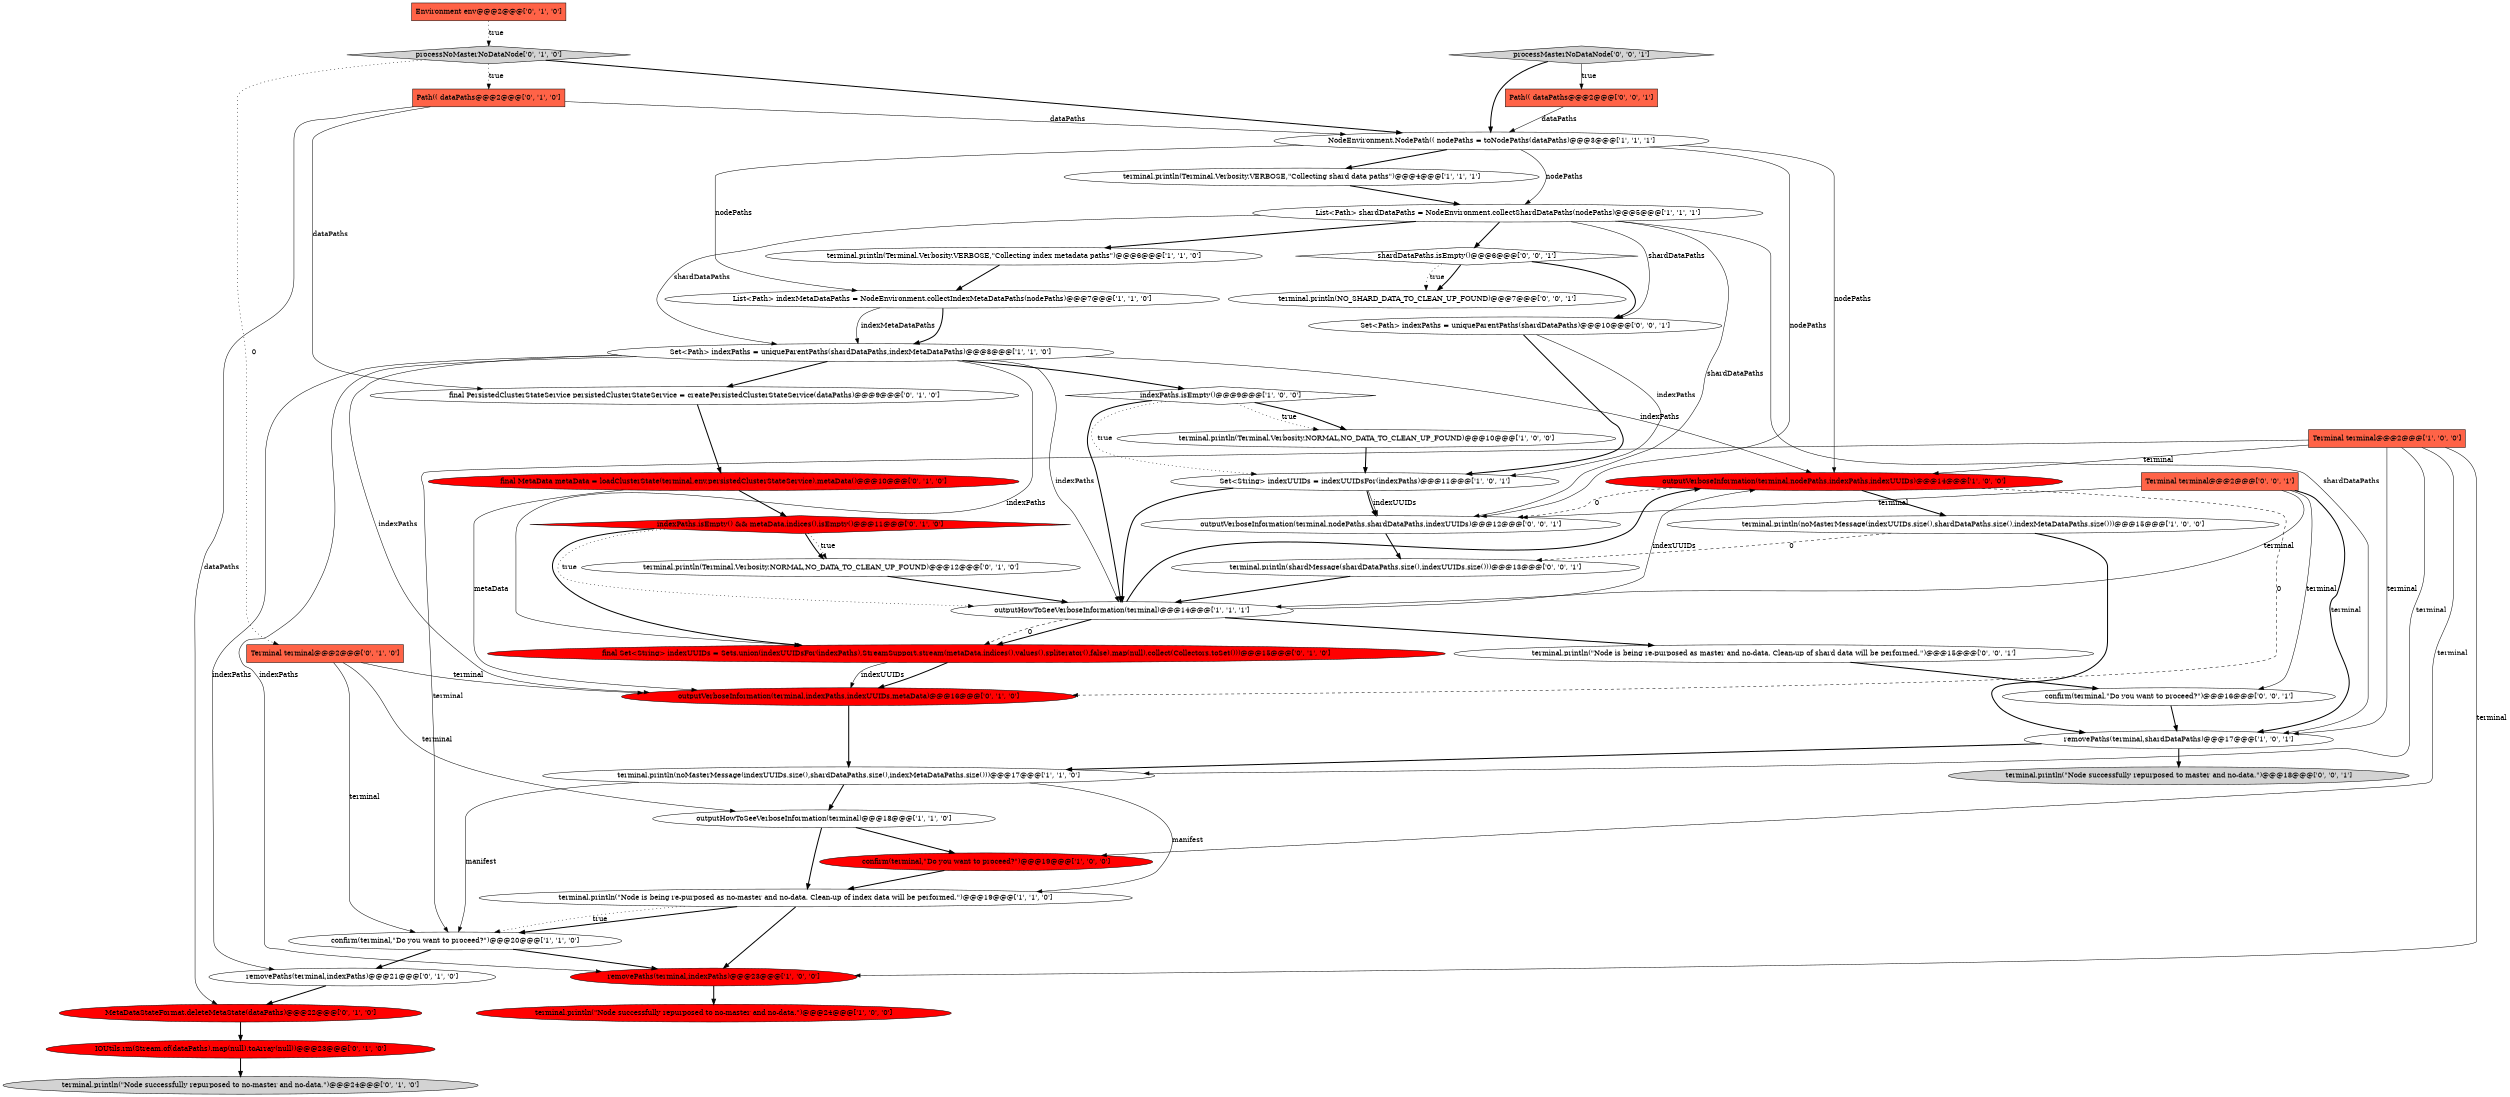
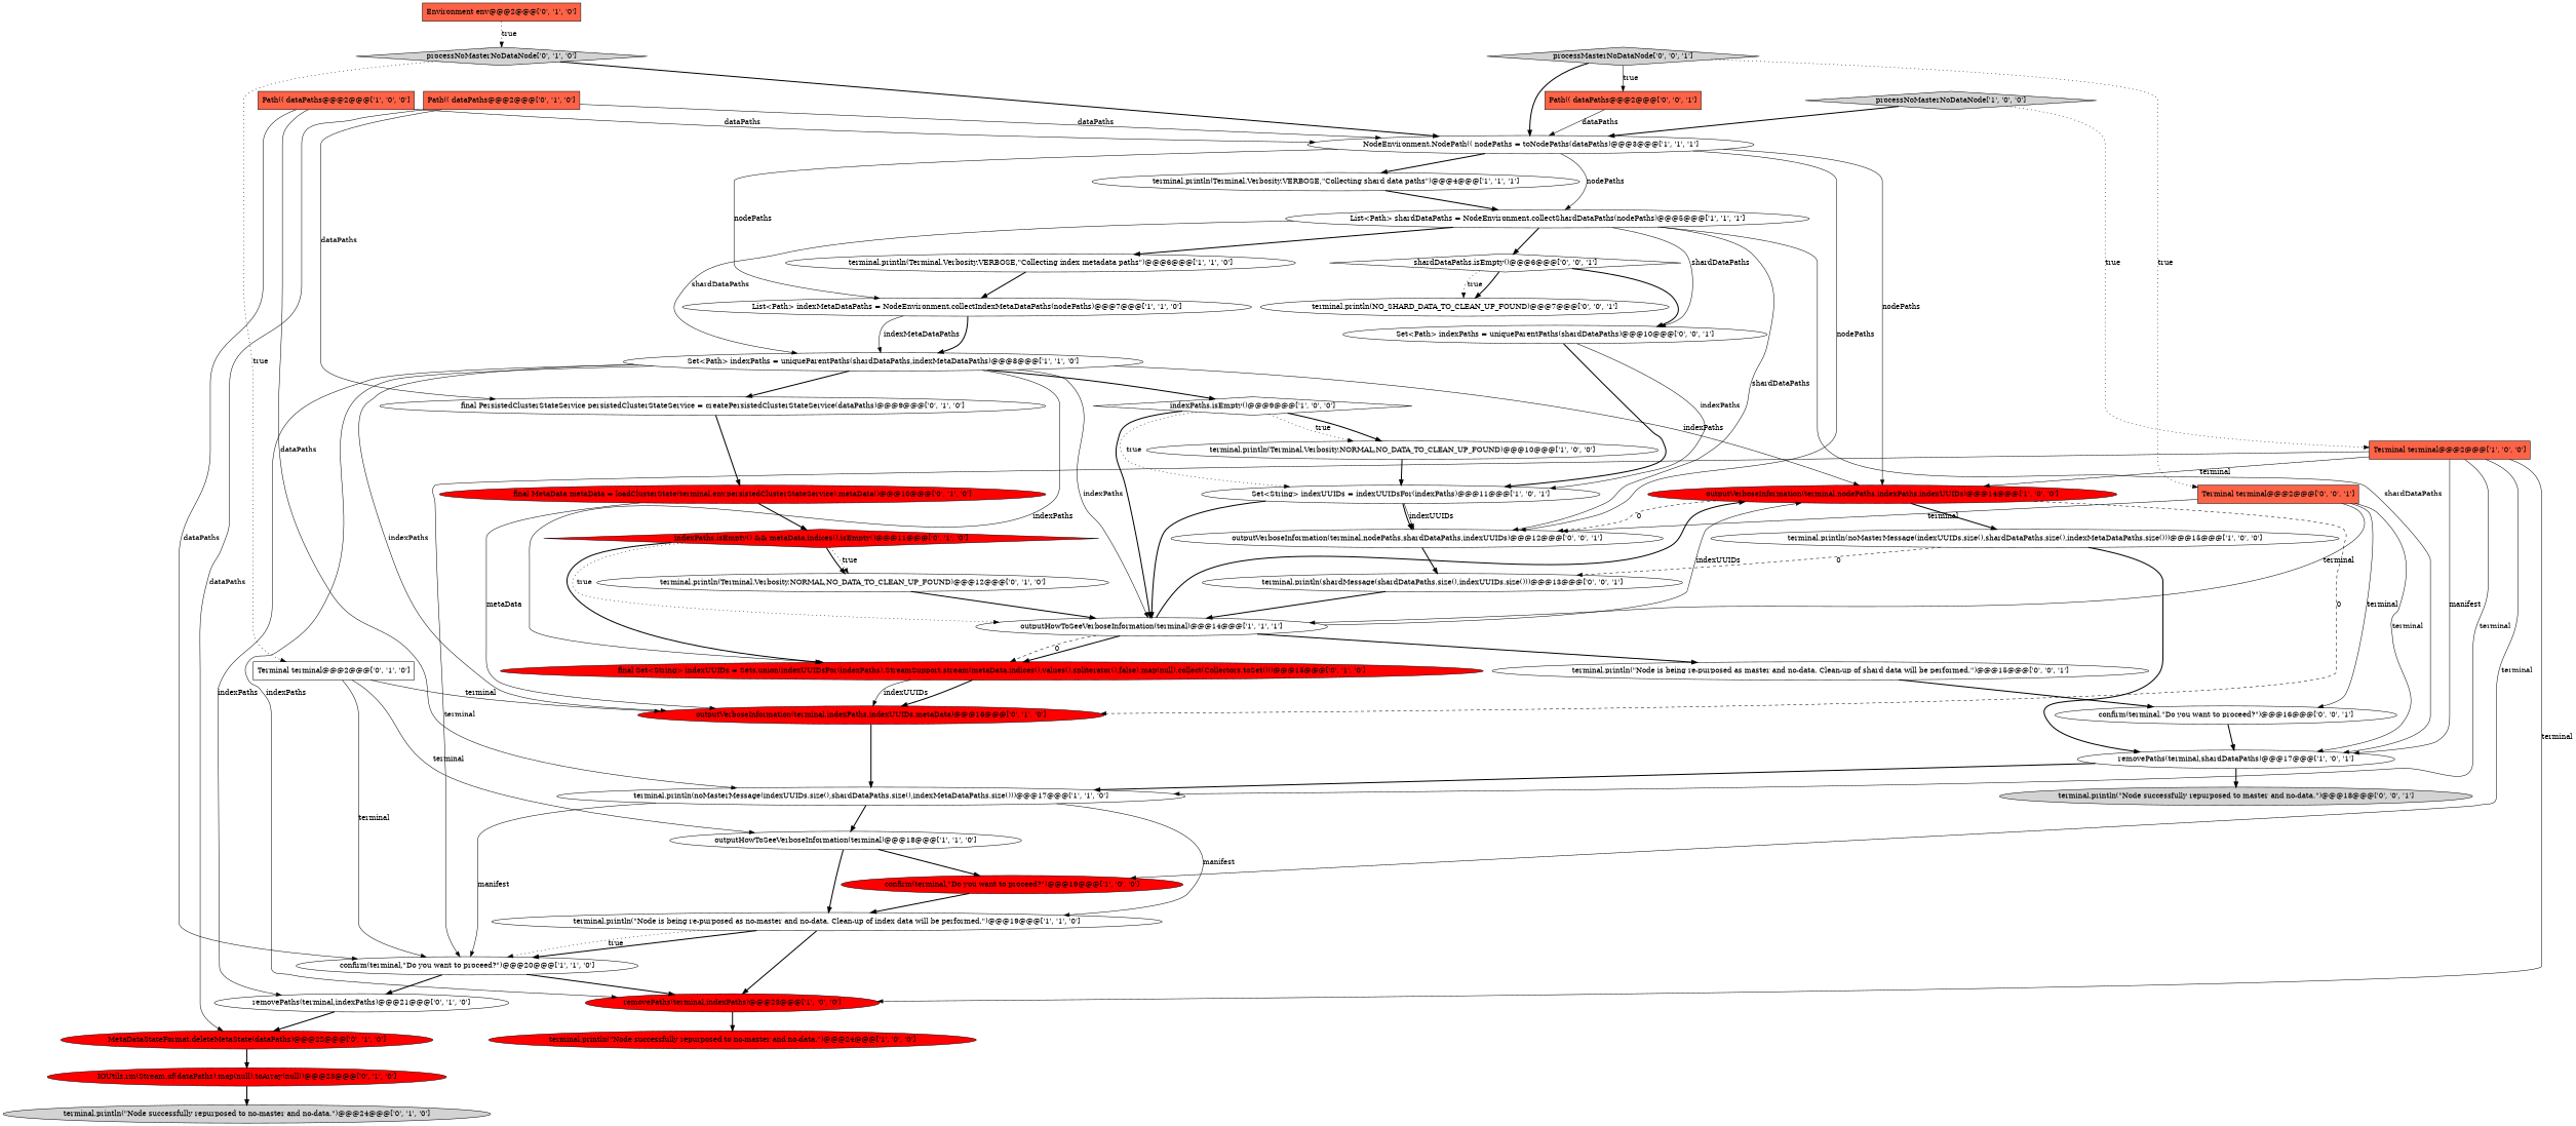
  digraph {
    node [fillcolor=white shape=ellipse style=filled]
    edge [style=bold]
    n1 [fillcolor=red label="outputVerboseInformation(terminal,nodePaths,indexPaths,indexUUIDs)@@@14@@@['1', '0', '0']"]
    n2 [fillcolor=red label="outputVerboseInformation(terminal,indexPaths,indexUUIDs,metaData)@@@16@@@['0', '1', '0']"]
    n3 [label="outputVerboseInformation(terminal,nodePaths,shardDataPaths,indexUUIDs)@@@12@@@['0', '0', '1']"]
    n4 [label="terminal.println(noMasterMessage(indexUUIDs.size(),shardDataPaths.size(),indexMetaDataPaths.size()))@@@15@@@['1', '0', '0']"]
    n5 [label="terminal.println(noMasterMessage(indexUUIDs.size(),shardDataPaths.size(),indexMetaDataPaths.size()))@@@17@@@['1', '1', '0']"]
    n6 [label="terminal.println(shardMessage(shardDataPaths.size(),indexUUIDs.size()))@@@13@@@['0', '0', '1']"]
    n7 [label="removePaths(terminal,shardDataPaths)@@@17@@@['1', '0', '1']"]
    n8 [label="terminal.println(Terminal.Verbosity.NORMAL,NO_DATA_TO_CLEAN_UP_FOUND)@@@10@@@['1', '0', '0']"]
    n9 [label="Set<String> indexUUIDs = indexUUIDsFor(indexPaths)@@@11@@@['1', '0', '1']"]
    n10 [label="outputHowToSeeVerboseInformation(terminal)@@@14@@@['1', '1', '1']"]
    n11 [fillcolor=lightgray label="terminal.println(\"Node successfully repurposed to master and no-data.\")@@@18@@@['0', '0', '1']"]
    n12 [label="confirm(terminal,\"Do you want to proceed?\")@@@20@@@['1', '1', '0']"]
    n13 [label="outputHowToSeeVerboseInformation(terminal)@@@18@@@['1', '1', '0']"]
    n14 [label="terminal.println(\"Node is being re-purposed as no-master and no-data. Clean-up of index data will be performed.\")@@@19@@@['1', '1', '0']"]
    n15 [fillcolor=lightgray label="processMasterNoDataNode['0', '0', '1']" shape=diamond]
    n16 [fillcolor=tomato label="Terminal terminal@@@2@@@['0', '0', '1']" shape=box]
    n17 [fillcolor=tomato label="Path(( dataPaths@@@2@@@['0', '0', '1']" shape=box]
    n18 [label="NodeEnvironment.NodePath(( nodePaths = toNodePaths(dataPaths)@@@3@@@['1', '1', '1']"]
    n19 [label="confirm(terminal,\"Do you want to proceed?\")@@@16@@@['0', '0', '1']"]
    n20 [label="List<Path> indexMetaDataPaths = NodeEnvironment.collectIndexMetaDataPaths(nodePaths)@@@7@@@['1', '1', '0']"]
    n21 [label="List<Path> shardDataPaths = NodeEnvironment.collectShardDataPaths(nodePaths)@@@5@@@['1', '1', '1']"]
    n22 [label="terminal.println(Terminal.Verbosity.VERBOSE,\"Collecting shard data paths\")@@@4@@@['1', '1', '1']"]
    n23 [fillcolor=lightgray label="processNoMasterNoDataNode['0', '1', '0']" shape=diamond]
    n24 [fillcolor=tomato label="Path(( dataPaths@@@2@@@['0', '1', '0']" shape=box]
-   n25 [fillcolor=tomato label="Terminal terminal@@@2@@@['0', '1', '0']" shape=box]
+   n25 [label="Terminal terminal@@@2@@@['0', '1', '0']" shape=box]
    n26 [label="final PersistedClusterStateService persistedClusterStateService = createPersistedClusterStateService(dataPaths)@@@9@@@['0', '1', '0']"]
    n27 [fillcolor=red label="MetaDataStateFormat.deleteMetaState(dataPaths)@@@22@@@['0', '1', '0']"]
    n28 [fillcolor=tomato label="Environment env@@@2@@@['0', '1', '0']" shape=box]
    n29 [label="terminal.println(Terminal.Verbosity.VERBOSE,\"Collecting index metadata paths\")@@@6@@@['1', '1', '0']"]
    n30 [label="Set<Path> indexPaths = uniqueParentPaths(shardDataPaths,indexMetaDataPaths)@@@8@@@['1', '1', '0']"]
    n31 [label="Set<Path> indexPaths = uniqueParentPaths(shardDataPaths)@@@10@@@['0', '0', '1']"]
    n32 [label="shardDataPaths.isEmpty()@@@6@@@['0', '0', '1']" shape=diamond]
    n33 [fillcolor=red label="removePaths(terminal,indexPaths)@@@23@@@['1', '0', '0']"]
    n34 [label="removePaths(terminal,indexPaths)@@@21@@@['0', '1', '0']"]
    n35 [fillcolor=red label="final Set<String> indexUUIDs = Sets.union(indexUUIDsFor(indexPaths),StreamSupport.stream(metaData.indices().values().spliterator(),false).map(null).collect(Collectors.toSet()))@@@15@@@['0', '1', '0']"]
    n36 [label="indexPaths.isEmpty()@@@9@@@['1', '0', '0']" shape=diamond]
    n37 [label="terminal.println(NO_SHARD_DATA_TO_CLEAN_UP_FOUND)@@@7@@@['0', '0', '1']"]
    n38 [fillcolor=red label="terminal.println(\"Node successfully repurposed to no-master and no-data.\")@@@24@@@['1', '0', '0']"]
+   n39 [fillcolor=tomato label="Path(( dataPaths@@@2@@@['1', '0', '0']" shape=box]
    n40 [fillcolor=lightgray label="terminal.println(\"Node successfully repurposed to no-master and no-data.\")@@@24@@@['0', '1', '0']"]
    n41 [label="terminal.println(\"Node is being re-purposed as master and no-data. Clean-up of shard data will be performed.\")@@@15@@@['0', '0', '1']"]
    n42 [fillcolor=red label="final MetaData metaData = loadClusterState(terminal,env,persistedClusterStateService).metaData()@@@10@@@['0', '1', '0']"]
    n43 [fillcolor=red label="indexPaths.isEmpty() && metaData.indices().isEmpty()@@@11@@@['0', '1', '0']" shape=diamond]
    n44 [fillcolor=tomato label="Terminal terminal@@@2@@@['1', '0', '0']" shape=box]
    n45 [fillcolor=red label="confirm(terminal,\"Do you want to proceed?\")@@@19@@@['1', '0', '0']"]
    n46 [label="terminal.println(Terminal.Verbosity.NORMAL,NO_DATA_TO_CLEAN_UP_FOUND)@@@12@@@['0', '1', '0']"]
    n47 [fillcolor=red label="IOUtils.rm(Stream.of(dataPaths).map(null).toArray(null))@@@23@@@['0', '1', '0']"]
+   n48 [fillcolor=lightgray label="processNoMasterNoDataNode['1', '0', '0']" shape=diamond]
    n1 -> n2 [label=0 style=dashed]
    n1 -> n3 [label=0 style=dashed]
    n1 -> n4
    n2 -> n5
    n3 -> n6
    n4 -> n6 [label=0 style=dashed]
    n4 -> n7
    n5 -> n12 [label=manifest style=solid]
    n5 -> n13
    n5 -> n14 [label=manifest style=solid]
    n6 -> n10
    n7 -> n5
    n7 -> n11
    n8 -> n9
    n9 -> n3 [label=indexUUIDs style=solid]
    n9 -> n3
    n9 -> n10
    n10 -> n1
    n10 -> n1 [label=indexUUIDs style=solid]
    n10 -> n35
    n10 -> n35 [label=0 style=dashed]
    n10 -> n41
    n12 -> n33
    n12 -> n34
    n13 -> n14
    n13 -> n45
    n14 -> n12
    n14 -> n12 [label=true style=dotted]
    n14 -> n33
+   n15 -> n16 [label=true style=dotted]
    n15 -> n17 [label=true style=solid]
    n15 -> n18
    n16 -> n3 [label=terminal style=solid]
-   n16 -> n7 [label=terminal]
+   n16 -> n7 [label=terminal style=solid]
    n16 -> n10 [label=terminal style=solid]
    n16 -> n19 [label=terminal style=solid]
    n17 -> n18 [label=dataPaths style=solid]
    n18 -> n1 [label=nodePaths style=solid]
    n18 -> n3 [label=nodePaths style=solid]
    n18 -> n20 [label=nodePaths style=solid]
    n18 -> n21 [label=nodePaths style=solid]
    n18 -> n22
    n19 -> n7
    n20 -> n30 [label=indexMetaDataPaths style=solid]
    n20 -> n30
    n21 -> n3 [label=shardDataPaths style=solid]
    n21 -> n7 [label=shardDataPaths style=solid]
    n21 -> n29
    n21 -> n30 [label=shardDataPaths style=solid]
    n21 -> n31 [label=shardDataPaths style=solid]
    n21 -> n32
    n22 -> n21
    n23 -> n18
-   n23 -> n24 [label=true style=dotted]
-   n23 -> n25 [label=0 style=dotted]
+   n23 -> n25 [label=true style=dotted]
    n24 -> n18 [label=dataPaths style=solid]
    n24 -> n26 [label=dataPaths style=solid]
    n24 -> n27 [label=dataPaths style=solid]
    n25 -> n2 [label=terminal style=solid]
    n25 -> n12 [label=terminal style=solid]
    n25 -> n13 [label=terminal style=solid]
    n26 -> n42
    n27 -> n47
    n28 -> n23 [label=true style=dotted]
    n29 -> n20
    n30 -> n1 [label=indexPaths style=solid]
    n30 -> n2 [label=indexPaths style=solid]
    n30 -> n10 [label=indexPaths style=solid]
    n30 -> n26
    n30 -> n33 [label=indexPaths style=solid]
    n30 -> n34 [label=indexPaths style=solid]
    n30 -> n35 [label=indexPaths style=solid]
    n30 -> n36
    n31 -> n9
    n31 -> n9 [label=indexPaths style=solid]
    n32 -> n31
    n32 -> n37
    n32 -> n37 [label=true style=dotted]
    n33 -> n38
    n34 -> n27
    n35 -> n2
    n35 -> n2 [label=indexUUIDs style=solid]
    n36 -> n8
    n36 -> n8 [label=true style=dotted]
    n36 -> n9 [label=true style=dotted]
    n36 -> n10
+   n39 -> n5 [label=dataPaths style=solid]
+   n39 -> n12 [label=dataPaths style=solid]
+   n39 -> n18 [label=dataPaths style=solid]
    n41 -> n19
    n42 -> n2 [label=metaData style=solid]
    n42 -> n43
    n43 -> n10 [label=true style=dotted]
    n43 -> n35
    n43 -> n46
    n43 -> n46 [label=true style=dotted]
    n44 -> n1 [label=terminal style=solid]
    n44 -> n5 [label=terminal style=solid]
-   n44 -> n7 [label=terminal style=solid]
+   n44 -> n7 [label=manifest style=solid]
    n44 -> n12 [label=terminal style=solid]
    n44 -> n33 [label=terminal style=solid]
    n44 -> n45 [label=terminal style=solid]
    n45 -> n14
    n46 -> n10
    n47 -> n40
+   n48 -> n18
+   n48 -> n44 [label=true style=dotted]
  }
